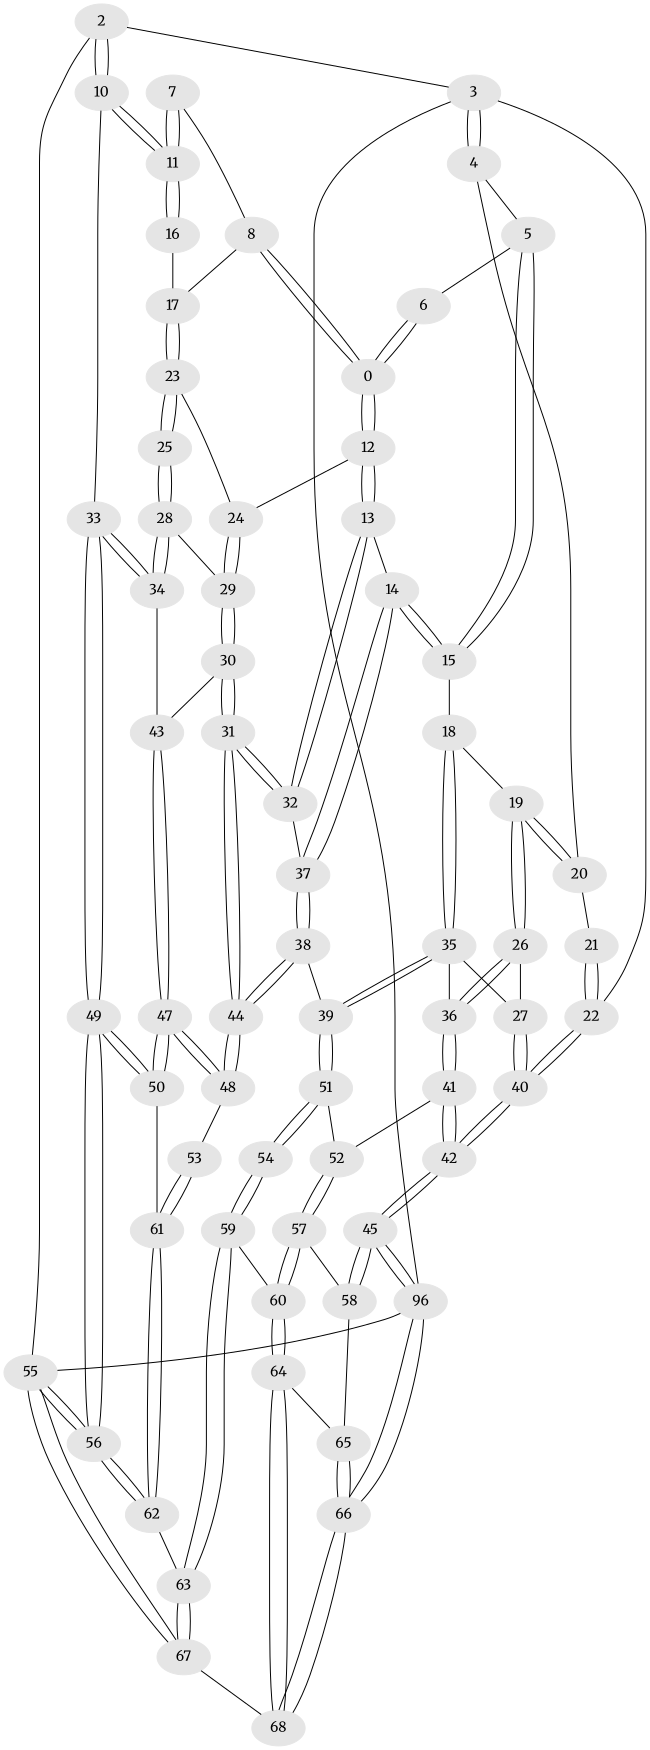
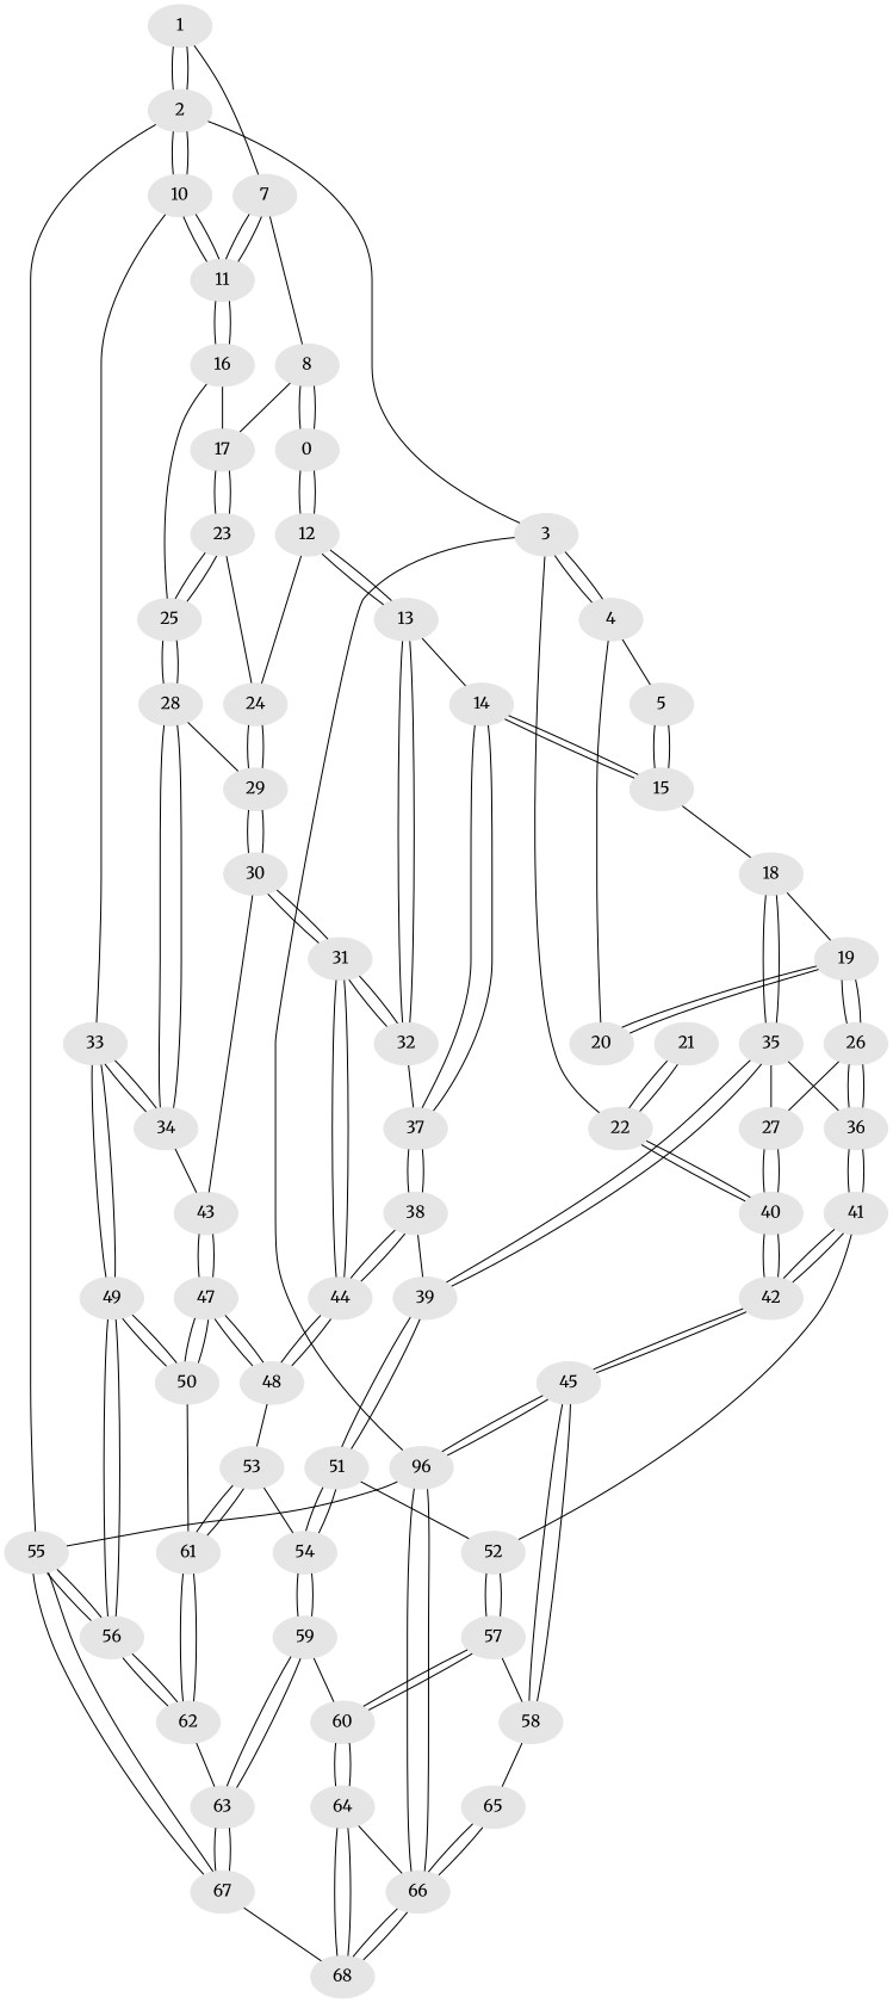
  graph {
    fontname=Merriweather
    node [color=gray90 fontname=Merriweather style=filled]
    edge [fontname=Merriweather]
+   1
    2
    7
    3
    10
    55
    8
    11
    4
    22
    n11 [label=96]
    33
    56
    67
    5
    20
    40
    66
-   6
    15
    21
    n22 [label=0]
    18
    12
    17
    16
    23
    13
    24
    34
    49
    25
    14
    32
    29
    37
    38
    19
    35
    28
    26
    27
    36
    39
    42
    30
    41
    43
    31
    44
    47
    48
    50
    51
    52
    54
    45
    57
    58
    53
    65
    68
    61
    62
    59
    60
    63
    64
+   1 -- 2
+   1 -- 2
+   1 -- 7
    2 -- 3
    2 -- 10
    2 -- 10
    2 -- 55
    7 -- 8
    7 -- 11
    7 -- 11
    3 -- 4
    3 -- 4
    3 -- 22
    3 -- n11
    10 -- 11
    10 -- 11
    10 -- 33
    55 -- 56
    55 -- 56
    55 -- 67
    55 -- 67
    8 -- n22
    8 -- n22
    8 -- 17
    11 -- 16
    11 -- 16
    4 -- 5
    4 -- 20
    22 -- 40
    22 -- 40
    n11 -- 55
    n11 -- 66
    n11 -- 66
    33 -- 34
    33 -- 34
    33 -- 49
    33 -- 49
    56 -- 62
    56 -- 62
    67 -- 68
-   5 -- 6
    5 -- 15
    5 -- 15
-   20 -- 21
    40 -- 42
    40 -- 42
    66 -- 68
    66 -- 68
-   6 -- n22
-   6 -- n22
    15 -- 18
    21 -- 22
    21 -- 22
    n22 -- 12
    n22 -- 12
    18 -- 19
    18 -- 35
    18 -- 35
    12 -- 13
    12 -- 13
    12 -- 24
    17 -- 23
    17 -- 23
    16 -- 17
+   16 -- 25
    23 -- 24
    23 -- 25
    23 -- 25
    13 -- 14
    13 -- 32
    13 -- 32
    24 -- 29
    24 -- 29
    34 -- 43
    49 -- 56
    49 -- 56
    49 -- 50
    49 -- 50
    25 -- 28
    25 -- 28
    14 -- 15
    14 -- 15
    14 -- 37
    14 -- 37
    32 -- 37
    29 -- 30
    29 -- 30
    37 -- 38
    37 -- 38
    38 -- 39
    38 -- 44
    38 -- 44
    19 -- 20
    19 -- 20
    19 -- 26
    19 -- 26
    35 -- 27
    35 -- 36
    35 -- 39
    35 -- 39
    28 -- 34
    28 -- 34
    28 -- 29
    26 -- 27
    26 -- 36
    26 -- 36
    27 -- 40
    27 -- 40
    36 -- 41
    36 -- 41
    39 -- 51
    39 -- 51
    42 -- 45
    42 -- 45
    30 -- 43
    30 -- 31
    30 -- 31
    41 -- 42
    41 -- 42
    41 -- 52
    43 -- 47
    43 -- 47
    31 -- 32
    31 -- 32
    31 -- 44
    31 -- 44
    44 -- 48
    44 -- 48
    47 -- 48
    47 -- 48
    47 -- 50
    47 -- 50
    48 -- 53
    50 -- 61
    51 -- 52
    51 -- 54
    51 -- 54
    52 -- 57
    52 -- 57
    54 -- 59
    54 -- 59
    45 -- n11
    45 -- n11
    45 -- 58
    45 -- 58
    57 -- 58
    57 -- 60
    57 -- 60
    58 -- 65
+   53 -- 54
    53 -- 61
    53 -- 61
    65 -- 66
    65 -- 66
    61 -- 62
    61 -- 62
    62 -- 63
    59 -- 60
    59 -- 63
    59 -- 63
    60 -- 64
    60 -- 64
    63 -- 67
    63 -- 67
-   64 -- 65
+   64 -- 66
    64 -- 68
    64 -- 68
  }
